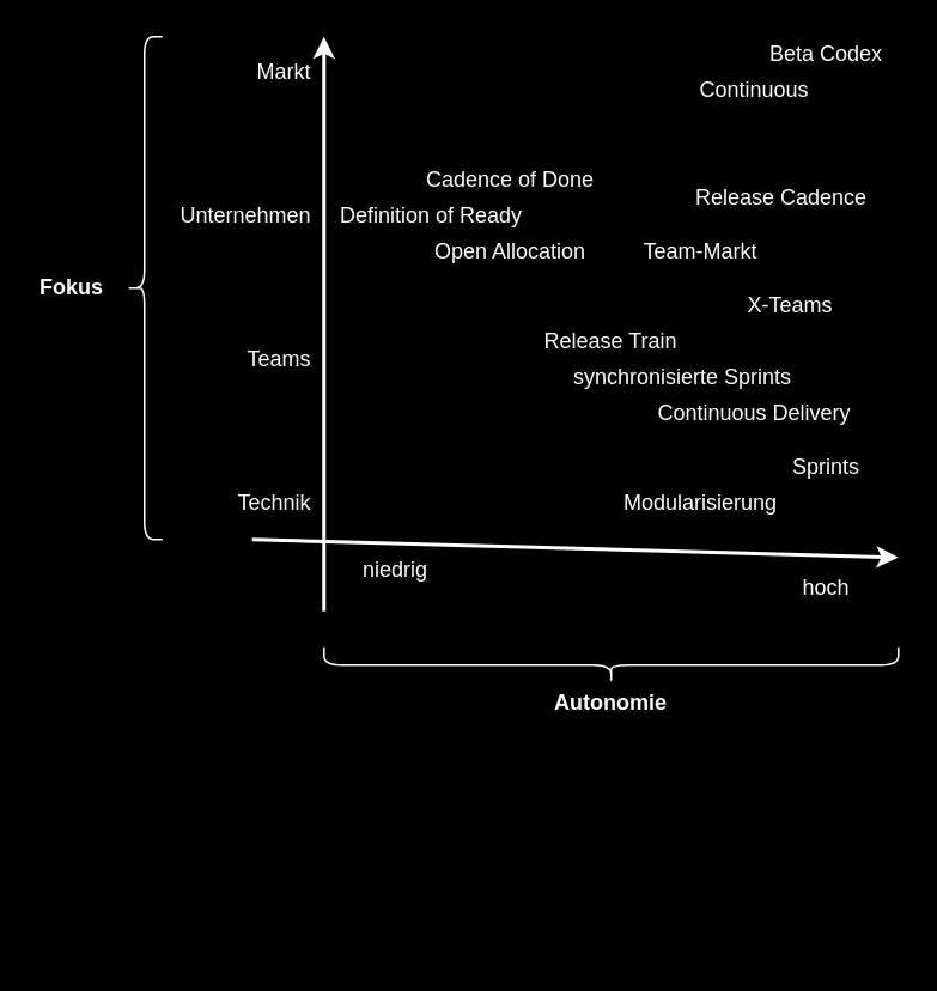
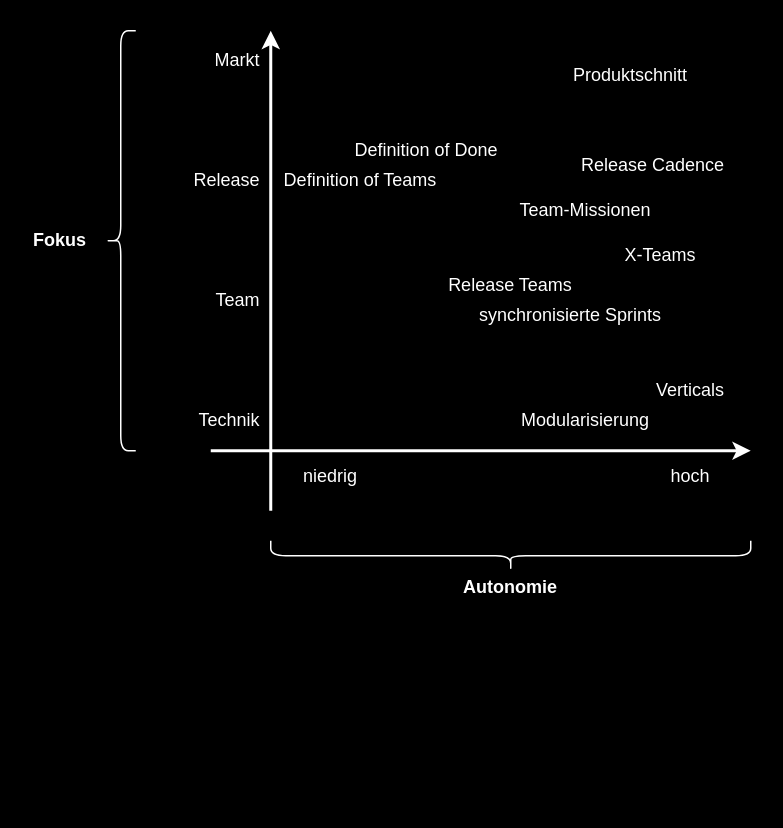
  <mxCell id="0" />
  <mxCell id="1" parent="0" />
  <mxCell id="2" value="" style="endArrow=classic;html=1;strokeWidth=2;entryX=1;entryY=0;entryDx=0;entryDy=0;fontColor=#FFFFFF;strokeColor=#FFFFFF;" edge="1" parent="1" target="10"><mxGeometry width="50" height="50" relative="1" as="geometry"><mxPoint x="180" y="340" as="sourcePoint" /><mxPoint x="180" y="-20" as="targetPoint" /></mxGeometry></mxCell>
  <mxCell id="3" value="" style="endArrow=classic;html=1;strokeWidth=2;entryX=1;entryY=0;entryDx=0;entryDy=0;fontColor=#FFFFFF;strokeColor=#FFFFFF;" edge="1" parent="1" target="5"><mxGeometry width="50" height="50" relative="1" as="geometry"><mxPoint x="140" y="300" as="sourcePoint" /><mxPoint x="540" y="300" as="targetPoint" /></mxGeometry></mxCell>
  <mxCell id="4" value="Autonomie" style="text;html=1;strokeColor=none;fillColor=none;align=center;verticalAlign=bottom;whiteSpace=wrap;rounded=0;fontStyle=1;fontColor=#FFFFFF;" vertex="1" parent="1"><mxGeometry x="180" y="360" width="320" height="40" as="geometry" /></mxCell>
- <mxCell id="5" value="hoch" style="text;html=1;strokeColor=none;fillColor=none;align=center;verticalAlign=top;whiteSpace=wrap;rounded=0;spacingTop=5;spacing=0;fontColor=#FFFFFF;" vertex="1" parent="1"><mxGeometry x="420" y="310" width="80" height="40" as="geometry" /></mxCell>
+ <mxCell id="5" value="hoch" style="text;html=1;strokeColor=none;fillColor=none;align=center;verticalAlign=top;whiteSpace=wrap;rounded=0;spacingTop=5;spacing=0;fontColor=#FFFFFF;" vertex="1" parent="1"><mxGeometry x="420" y="300" width="80" height="40" as="geometry" /></mxCell>
  <mxCell id="6" value="niedrig" style="text;html=1;strokeColor=none;fillColor=none;align=center;verticalAlign=top;whiteSpace=wrap;rounded=0;spacingTop=5;spacing=0;fontColor=#FFFFFF;" vertex="1" parent="1"><mxGeometry x="180" y="300" width="80" height="40" as="geometry" /></mxCell>
  <mxCell id="7" value="Technik" style="text;html=1;strokeColor=none;fillColor=none;align=right;verticalAlign=middle;whiteSpace=wrap;rounded=0;spacingRight=5;fontColor=#FFFFFF;" vertex="1" parent="1"><mxGeometry x="100" y="260" width="80" height="40" as="geometry" /></mxCell>
- <mxCell id="8" value="Teams" style="text;html=1;strokeColor=none;fillColor=none;align=right;verticalAlign=middle;whiteSpace=wrap;rounded=0;spacingRight=5;fontColor=#FFFFFF;" vertex="1" parent="1"><mxGeometry x="100" y="180" width="80" height="40" as="geometry" /></mxCell>
- <mxCell id="9" value="Unternehmen" style="text;html=1;strokeColor=none;fillColor=none;align=right;verticalAlign=middle;whiteSpace=wrap;rounded=0;spacingRight=5;fontColor=#FFFFFF;" vertex="1" parent="1"><mxGeometry x="100" y="100" width="80" height="40" as="geometry" /></mxCell>
+ <mxCell id="8" value="Team" style="text;html=1;strokeColor=none;fillColor=none;align=right;verticalAlign=middle;whiteSpace=wrap;rounded=0;spacingRight=5;fontColor=#FFFFFF;" vertex="1" parent="1"><mxGeometry x="100" y="180" width="80" height="40" as="geometry" /></mxCell>
+ <mxCell id="9" value="Release" style="text;html=1;strokeColor=none;fillColor=none;align=right;verticalAlign=middle;whiteSpace=wrap;rounded=0;spacingRight=5;fontColor=#FFFFFF;" vertex="1" parent="1"><mxGeometry x="100" y="100" width="80" height="40" as="geometry" /></mxCell>
  <mxCell id="10" value="Markt" style="text;html=1;strokeColor=none;fillColor=none;align=right;verticalAlign=middle;whiteSpace=wrap;rounded=0;spacingRight=5;fontColor=#FFFFFF;" vertex="1" parent="1"><mxGeometry x="100" y="20" width="80" height="40" as="geometry" /></mxCell>
  <mxCell id="11" value="Fokus" style="text;html=1;strokeColor=none;fillColor=none;align=left;verticalAlign=middle;whiteSpace=wrap;rounded=0;fontStyle=1;fontColor=#FFFFFF;" vertex="1" parent="1"><mxGeometry x="20" y="20" width="120" height="280" as="geometry" /></mxCell>
  <mxCell id="12" value="" style="shape=curlyBracket;whiteSpace=wrap;html=1;rounded=1;align=right;strokeWidth=1;fontColor=#FFFFFF;strokeColor=#FFFFFF;" vertex="1" parent="1"><mxGeometry x="70" y="20" width="20" height="280" as="geometry" /></mxCell>
  <mxCell id="13" value="" style="shape=curlyBracket;whiteSpace=wrap;html=1;rounded=1;strokeWidth=1;align=right;rotation=-90;fontColor=#FFFFFF;strokeColor=#FFFFFF;" vertex="1" parent="1"><mxGeometry x="330" y="210" width="20" height="320" as="geometry" /></mxCell>
  <mxCell id="14" value="Modularisierung" style="text;html=1;strokeColor=none;fillColor=none;align=center;verticalAlign=middle;whiteSpace=wrap;rounded=0;fontColor=#FFFFFF;" vertex="1" parent="1"><mxGeometry x="340" y="270" width="100" height="20" as="geometry" /></mxCell>
- <mxCell id="15" value="Sprints" style="text;html=1;strokeColor=none;fillColor=none;align=center;verticalAlign=middle;whiteSpace=wrap;rounded=0;fontColor=#FFFFFF;" vertex="1" parent="1"><mxGeometry x="430" y="250" width="60" height="20" as="geometry" /></mxCell>
- <mxCell id="16" value="Continuous Delivery" style="text;html=1;strokeColor=none;fillColor=none;align=center;verticalAlign=middle;whiteSpace=wrap;rounded=0;fontColor=#FFFFFF;" vertex="1" parent="1"><mxGeometry x="360" y="220" width="120" height="20" as="geometry" /></mxCell>
+ <mxCell id="15" value="Verticals" style="text;html=1;strokeColor=none;fillColor=none;align=center;verticalAlign=middle;whiteSpace=wrap;rounded=0;fontColor=#FFFFFF;" vertex="1" parent="1"><mxGeometry x="430" y="250" width="60" height="20" as="geometry" /></mxCell>
  <mxCell id="17" value="synchronisierte Sprints" style="text;html=1;strokeColor=none;fillColor=none;align=center;verticalAlign=middle;whiteSpace=wrap;rounded=0;fontColor=#FFFFFF;" vertex="1" parent="1"><mxGeometry x="310" y="200" width="140" height="20" as="geometry" /></mxCell>
- <mxCell id="18" value="Release Train" style="text;html=1;strokeColor=none;fillColor=none;align=center;verticalAlign=middle;whiteSpace=wrap;rounded=0;fontColor=#FFFFFF;" vertex="1" parent="1"><mxGeometry x="290" y="180" width="100" height="20" as="geometry" /></mxCell>
+ <mxCell id="18" value="Release Teams" style="text;html=1;strokeColor=none;fillColor=none;align=center;verticalAlign=middle;whiteSpace=wrap;rounded=0;fontColor=#FFFFFF;" vertex="1" parent="1"><mxGeometry x="290" y="180" width="100" height="20" as="geometry" /></mxCell>
  <mxCell id="19" value="X-Teams" style="text;html=1;strokeColor=none;fillColor=none;align=center;verticalAlign=middle;whiteSpace=wrap;rounded=0;fontColor=#FFFFFF;" vertex="1" parent="1"><mxGeometry x="410" y="160" width="60" height="20" as="geometry" /></mxCell>
- <mxCell id="20" value="Team-Markt" style="text;html=1;strokeColor=none;fillColor=none;align=center;verticalAlign=middle;whiteSpace=wrap;rounded=0;fontColor=#FFFFFF;" vertex="1" parent="1"><mxGeometry x="340" y="130" width="100" height="20" as="geometry" /></mxCell>
- <mxCell id="21" value="Open Allocation" style="text;html=1;strokeColor=none;fillColor=none;align=center;verticalAlign=middle;whiteSpace=wrap;rounded=0;fontColor=#FFFFFF;" vertex="1" parent="1"><mxGeometry x="238" y="130" width="92" height="20" as="geometry" /></mxCell>
- <mxCell id="22" value="Definition of Ready" style="text;html=1;strokeColor=none;fillColor=none;align=center;verticalAlign=middle;whiteSpace=wrap;rounded=0;fontColor=#FFFFFF;" vertex="1" parent="1"><mxGeometry x="180" y="110" width="120" height="20" as="geometry" /></mxCell>
- <mxCell id="23" value="Cadence of Done" style="text;html=1;strokeColor=none;fillColor=none;align=center;verticalAlign=middle;whiteSpace=wrap;rounded=0;fontColor=#FFFFFF;" vertex="1" parent="1"><mxGeometry x="224" y="90" width="120" height="20" as="geometry" /></mxCell>
+ <mxCell id="20" value="Team-Missionen" style="text;html=1;strokeColor=none;fillColor=none;align=center;verticalAlign=middle;whiteSpace=wrap;rounded=0;fontColor=#FFFFFF;" vertex="1" parent="1"><mxGeometry x="340" y="130" width="100" height="20" as="geometry" /></mxCell>
+ <mxCell id="22" value="Definition of Teams" style="text;html=1;strokeColor=none;fillColor=none;align=center;verticalAlign=middle;whiteSpace=wrap;rounded=0;fontColor=#FFFFFF;" vertex="1" parent="1"><mxGeometry x="180" y="110" width="120" height="20" as="geometry" /></mxCell>
+ <mxCell id="23" value="Definition of Done" style="text;html=1;strokeColor=none;fillColor=none;align=center;verticalAlign=middle;whiteSpace=wrap;rounded=0;fontColor=#FFFFFF;" vertex="1" parent="1"><mxGeometry x="224" y="90" width="120" height="20" as="geometry" /></mxCell>
  <mxCell id="24" value="Release Cadence" style="text;html=1;strokeColor=none;fillColor=none;align=center;verticalAlign=middle;whiteSpace=wrap;rounded=0;fontColor=#FFFFFF;" vertex="1" parent="1"><mxGeometry x="385" y="100" width="100" height="20" as="geometry" /></mxCell>
- <mxCell id="25" value="Beta Codex" style="text;html=1;strokeColor=none;fillColor=none;align=center;verticalAlign=middle;whiteSpace=wrap;rounded=0;fontColor=#FFFFFF;" vertex="1" parent="1"><mxGeometry x="420" y="20" width="80" height="20" as="geometry" /></mxCell>
- <mxCell id="26" value="Continuous" style="text;html=1;strokeColor=none;fillColor=none;align=center;verticalAlign=middle;whiteSpace=wrap;rounded=0;fontColor=#FFFFFF;" vertex="1" parent="1"><mxGeometry x="380" y="40" width="80" height="20" as="geometry" /></mxCell>
+ <mxCell id="26" value="Produktschnitt" style="text;html=1;strokeColor=none;fillColor=none;align=center;verticalAlign=middle;whiteSpace=wrap;rounded=0;fontColor=#FFFFFF;" vertex="1" parent="1"><mxGeometry x="380" y="40" width="80" height="20" as="geometry" /></mxCell>
